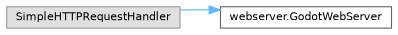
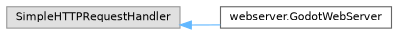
  digraph {
    rankdir=LR
    node [fontname=Helvetica fontsize=10 shape=box style=filled]
    n1 [color=grey60 fillcolor="#E0E0E0" height=0.2 label=SimpleHTTPRequestHandler width=0.4]
    n2 [color=grey40 fillcolor=white height=0.2 label="webserver.GodotWebServer" width=0.4]
-   n2 -> n1 [color=steelblue1 dir=back fontname=Helvetica fontsize=10 labelfontname=Helvetica labelfontsize=10 style=solid]
+   n1 -> n2 [color=steelblue1 dir=back fontname=Helvetica fontsize=10 labelfontname=Helvetica labelfontsize=10 style=solid]
  }
